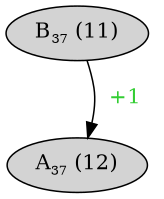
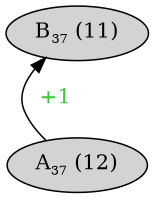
  digraph {
    rankdir=BT
    node [fillcolor=lightgray style=filled]
    n1 [label=<A<sub><font point-size="10">37</font></sub> (12)>]
    n2 [label=<B<sub><font point-size="10">37</font></sub> (11)>]
-   n2 -> n1 [label=<  <font color="limegreen">+1</font>  >]
+   n1 -> n2 [label=<  <font color="limegreen">+1</font>  >]
  }
